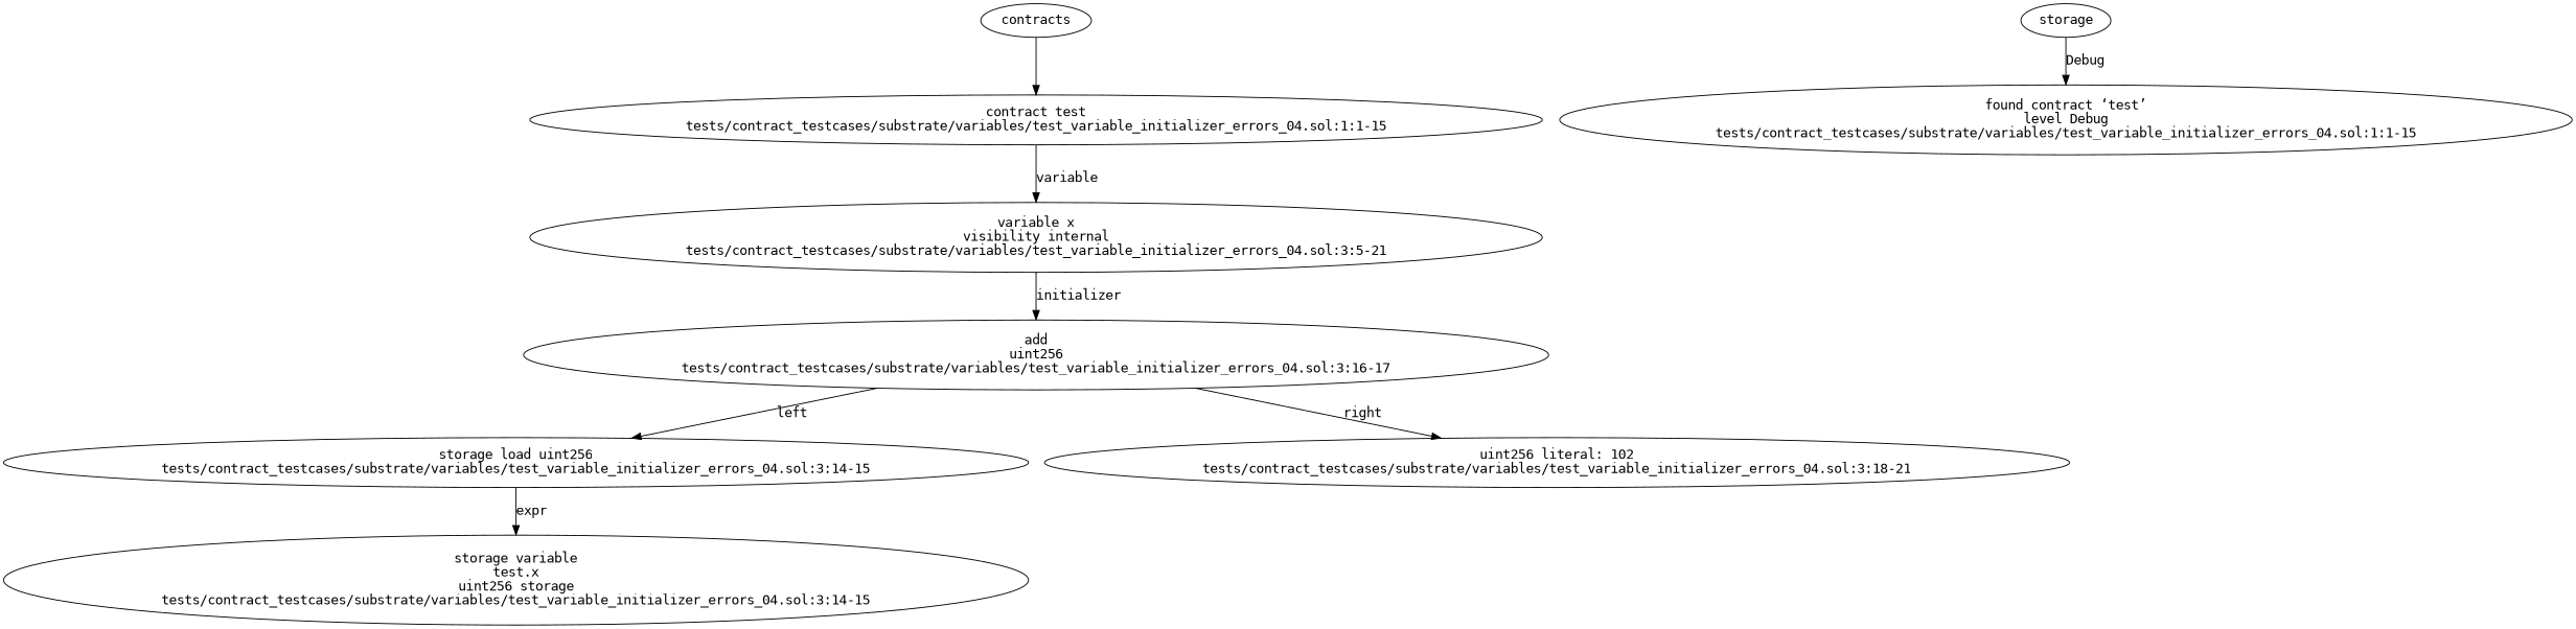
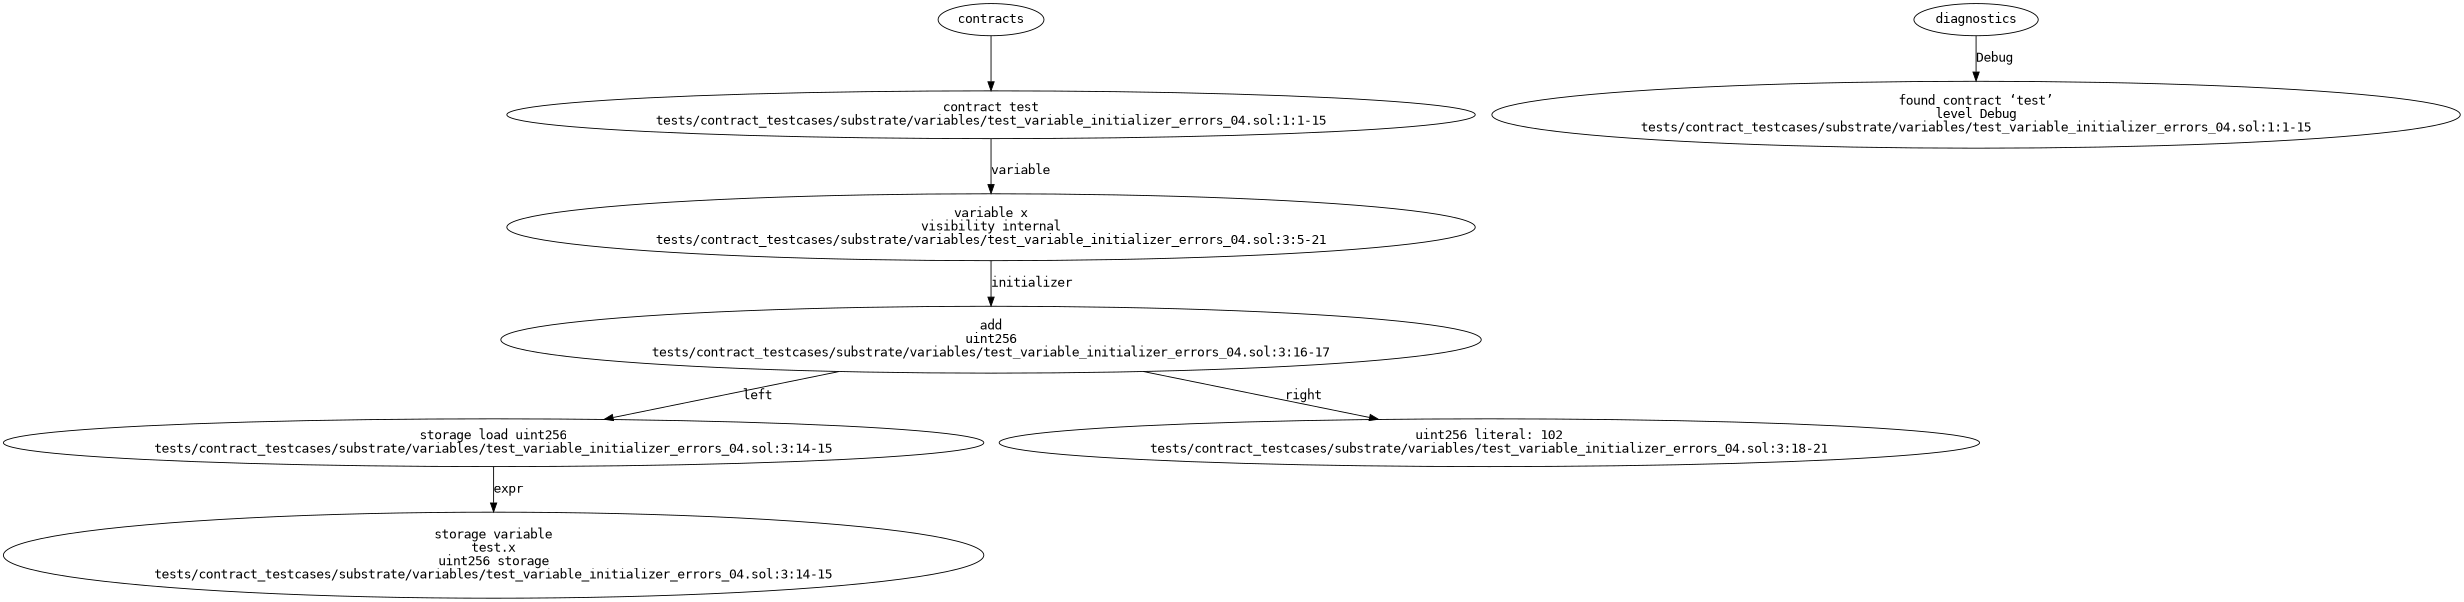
  strict digraph {
    fontname="DejaVu Sans Mono"
    node [fontname="DejaVu Sans Mono"]
    edge [fontname="DejaVu Sans Mono"]
    n1 [label="contract test\ntests/contract_testcases/substrate/variables/test_variable_initializer_errors_04.sol:1:1-15"]
    n2 [label="variable x\nvisibility internal\ntests/contract_testcases/substrate/variables/test_variable_initializer_errors_04.sol:3:5-21"]
    n3 [label="add\nuint256\ntests/contract_testcases/substrate/variables/test_variable_initializer_errors_04.sol:3:16-17"]
    n4 [label="storage load uint256\ntests/contract_testcases/substrate/variables/test_variable_initializer_errors_04.sol:3:14-15"]
    n5 [label="uint256 literal: 102\ntests/contract_testcases/substrate/variables/test_variable_initializer_errors_04.sol:3:18-21"]
    n6 [label="storage variable\ntest.x\nuint256 storage\ntests/contract_testcases/substrate/variables/test_variable_initializer_errors_04.sol:3:14-15"]
    n7 [label="found contract ‘test’\nlevel Debug\ntests/contract_testcases/substrate/variables/test_variable_initializer_errors_04.sol:1:1-15"]
    contracts
-   diagnostics [label=storage]
+   diagnostics
    n1 -> n2 [label=variable]
    n2 -> n3 [label=initializer]
    n3 -> n4 [label=left]
    n3 -> n5 [label=right]
    n4 -> n6 [label=expr]
    contracts -> n1
    diagnostics -> n7 [label=Debug]
  }
